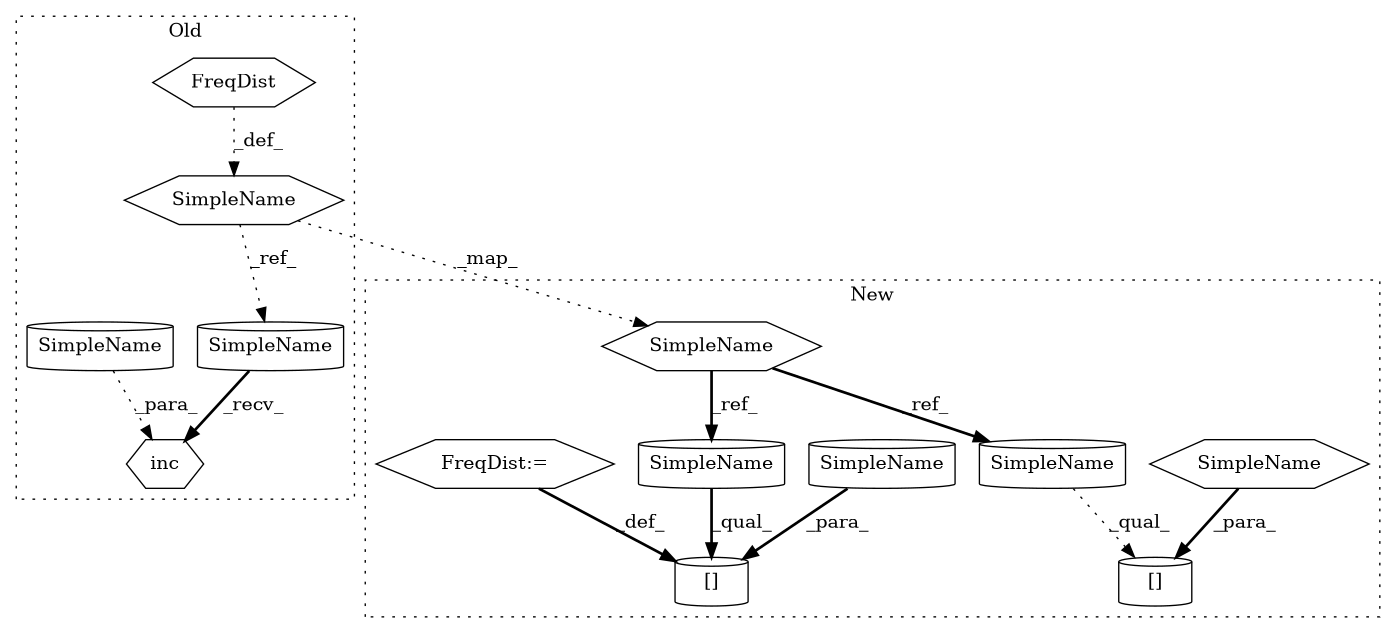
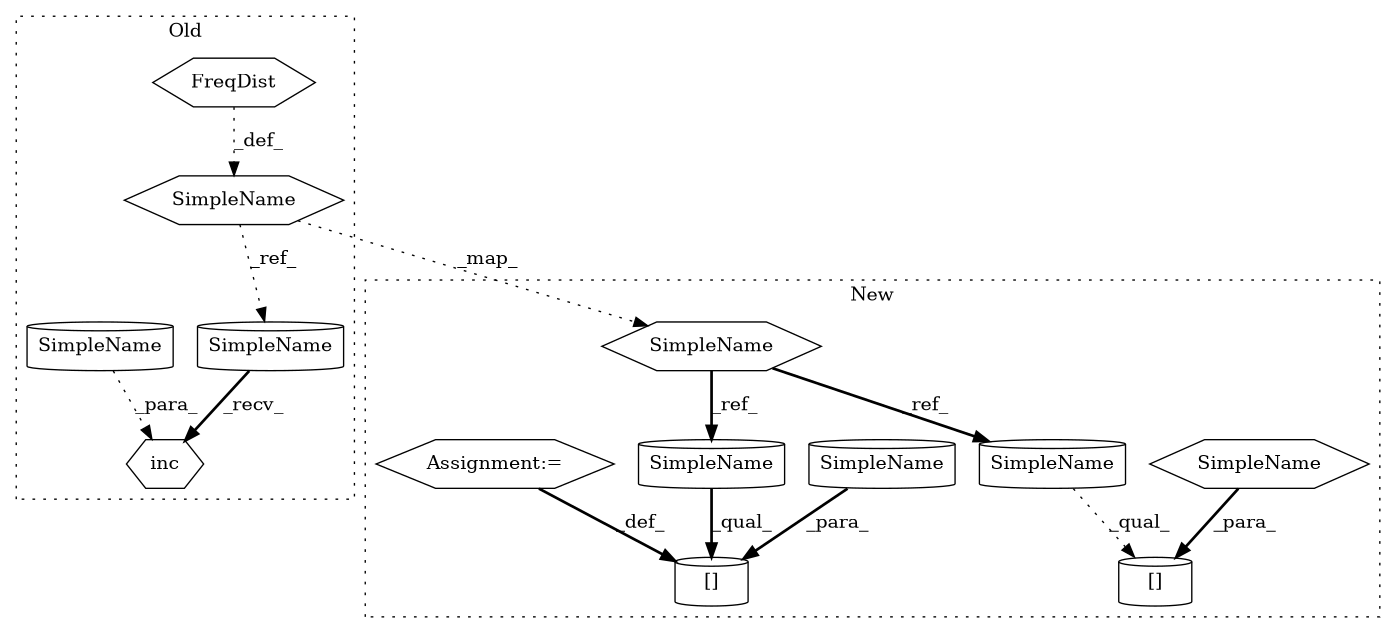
  digraph {
    node [a=42 l=10 s="3288,3302" shape=cylinder]
    edge [style=bold]
    n1 [a=32 label=FreqDist s=2111 shape=hexagon]
    n2 [label=SimpleName s=2100 shape=hexagon]
    n3 [a=32 l="4,1" label=inc s="2821,2828" shape=hexagon]
    n4 [label=SimpleName s=2810]
    n5 [l=3 label=SimpleName s=2825]
    n6 [a=2 l="11,1" label="[]"]
    n7 [label=SimpleName s=2417 shape=hexagon]
    n8 [a=2 l="11,1" label="[]"]
-   n9 [a=7 l=2 label="FreqDist:=" s=3303 shape=hexagon]
+   n9 [a=7 l=2 label="Assignment:=" s=3303 shape=hexagon]
    n10 [label=SimpleName s=3288]
    n11 [label=SimpleName s=3288]
    n12 [l=3 label=SimpleName s=3299 shape=hexagon]
    n13 [l=3 label=SimpleName s=3299]
    subgraph cluster_1 {
      label=Old
      style=dotted
      n1
      n2
      n3
      n4
      n5
    }
    subgraph cluster_2 {
      label=New
      style=dotted
      n6
      n7
      n8
      n9
      n10
      n11
      n12
      n13
    }
    n1 -> n2 [label=_def_ style=dotted]
    n2 -> n4 [label=_ref_ style=dotted]
    n2 -> n7 [label=_map_ style=dotted]
    n4 -> n3 [label=_recv_]
    n5 -> n3 [label=_para_ style=dotted]
    n7 -> n10 [label=_ref_]
    n7 -> n11 [label=_ref_]
    n9 -> n6 [label=_def_]
    n10 -> n6 [label=_qual_]
    n11 -> n8 [label=_qual_ style=dotted]
    n12 -> n8 [label=_para_]
    n13 -> n6 [label=_para_]
  }
